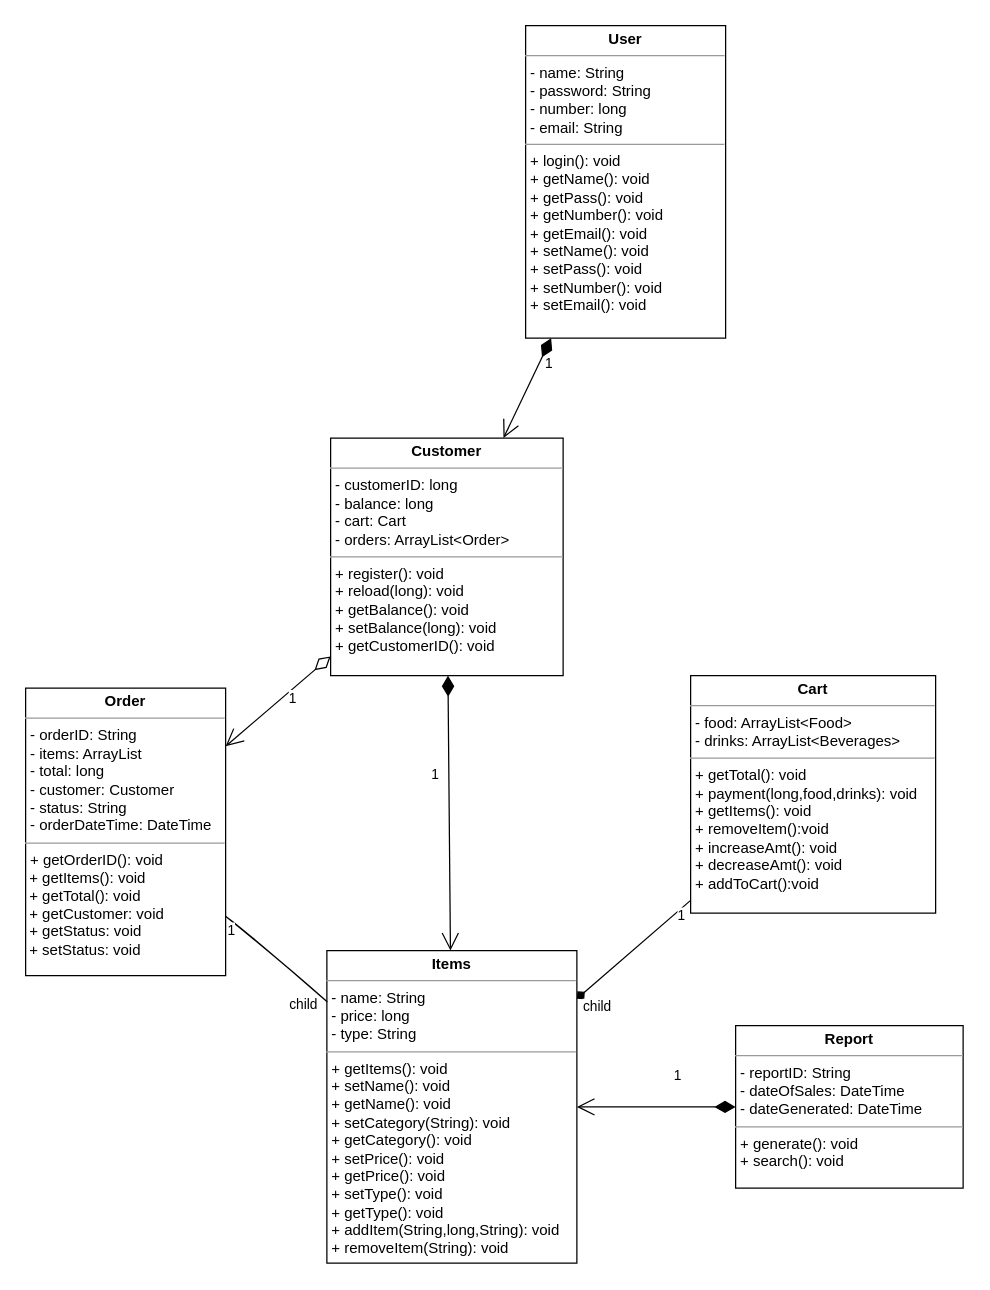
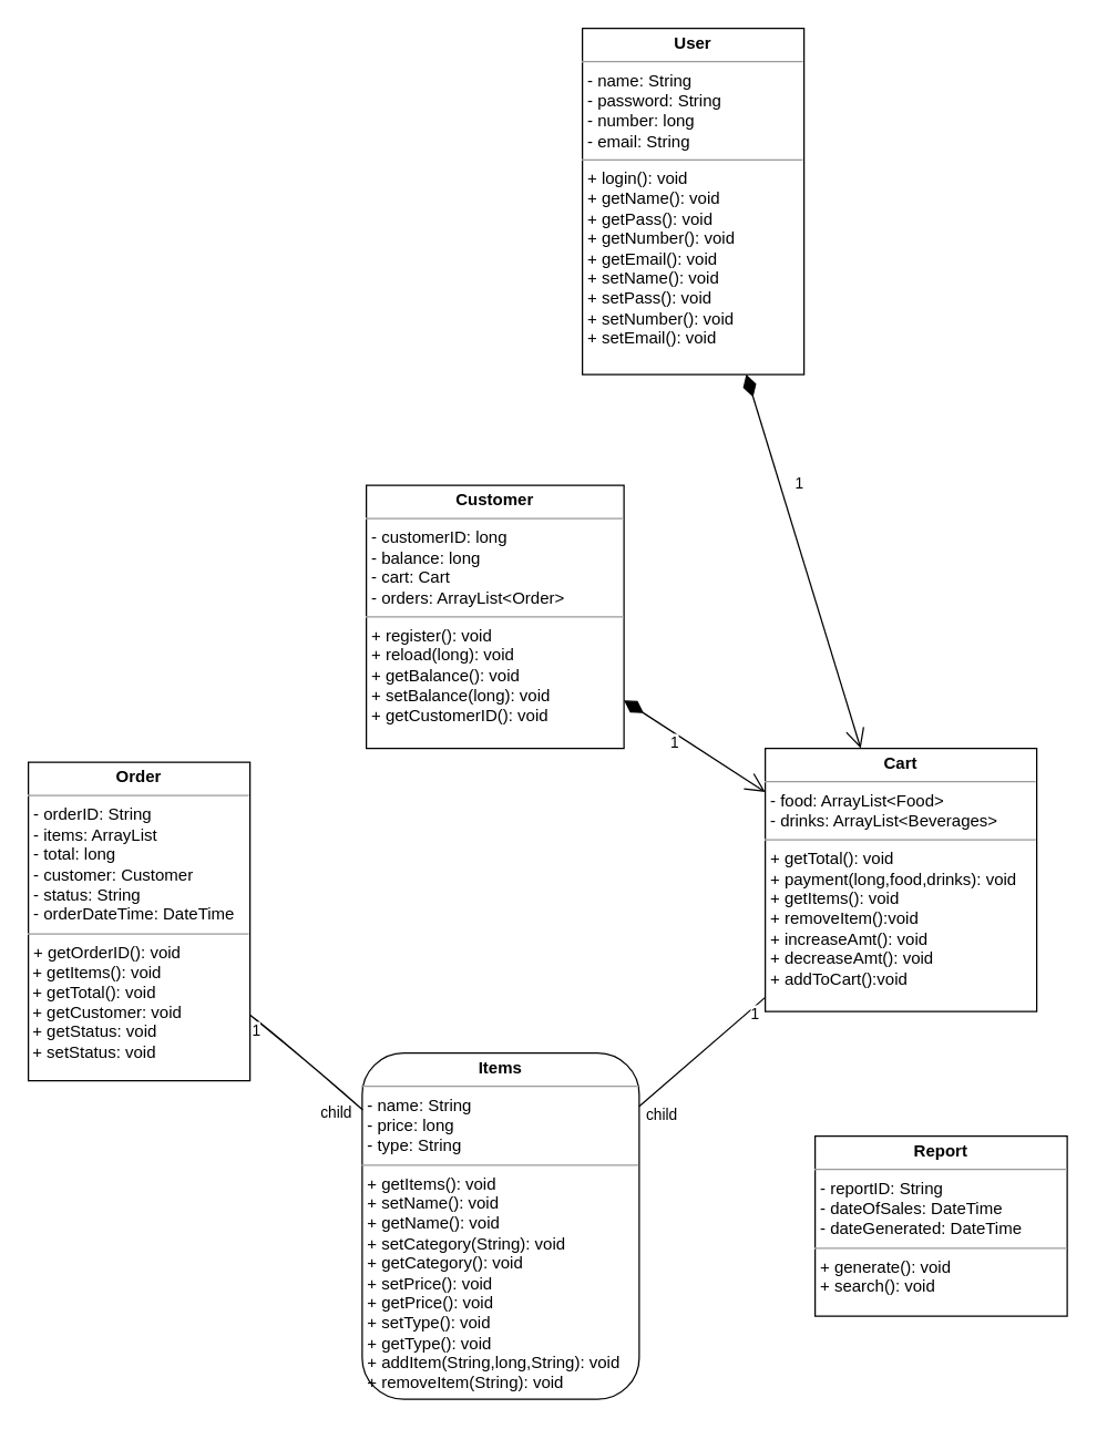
  <mxCell id="0" />
  <mxCell id="1" parent="0" />
  <mxCell id="2" value="&lt;p style=&quot;margin:0px;margin-top:4px;text-align:center;&quot;&gt;&lt;b&gt;User&lt;/b&gt;&lt;/p&gt;&lt;hr size=&quot;1&quot;&gt;&lt;p style=&quot;margin:0px;margin-left:4px;&quot;&gt;&lt;span style=&quot;background-color: initial;&quot;&gt;- name: String&lt;/span&gt;&lt;br&gt;&lt;/p&gt;&lt;p style=&quot;margin: 0px 0px 0px 4px;&quot;&gt;- password: String&lt;br&gt;&lt;/p&gt;&lt;p style=&quot;margin: 0px 0px 0px 4px;&quot;&gt;- number: long&lt;/p&gt;&lt;p style=&quot;margin: 0px 0px 0px 4px;&quot;&gt;- email: String&lt;/p&gt;&lt;hr size=&quot;1&quot;&gt;&lt;p style=&quot;margin:0px;margin-left:4px;&quot;&gt;+ login(): void&lt;/p&gt;&lt;p style=&quot;margin: 0px 0px 0px 4px;&quot;&gt;+ getName(): void&lt;/p&gt;&lt;p style=&quot;margin: 0px 0px 0px 4px;&quot;&gt;+ getPass(): void&lt;br&gt;&lt;/p&gt;&lt;p style=&quot;margin: 0px 0px 0px 4px;&quot;&gt;+ getNumber(): void&lt;br&gt;&lt;/p&gt;&lt;p style=&quot;margin: 0px 0px 0px 4px;&quot;&gt;&lt;span style=&quot;background-color: initial;&quot;&gt;+ getEmail(): void&lt;/span&gt;&lt;br&gt;&lt;/p&gt;&lt;p style=&quot;margin: 0px 0px 0px 4px;&quot;&gt;+ setName(): void&lt;br&gt;&lt;/p&gt;&lt;p style=&quot;margin: 0px 0px 0px 4px;&quot;&gt;+ setPass(): void&lt;br&gt;&lt;/p&gt;&lt;p style=&quot;margin: 0px 0px 0px 4px;&quot;&gt;+ setNumber(): void&lt;/p&gt;&lt;p style=&quot;margin: 0px 0px 0px 4px;&quot;&gt;+ setEmail(): void&lt;/p&gt;&lt;p style=&quot;margin: 0px 0px 0px 4px;&quot;&gt;&lt;br&gt;&lt;/p&gt;" style="verticalAlign=top;align=left;overflow=fill;fontSize=12;fontFamily=Helvetica;html=1;" vertex="1" parent="1"><mxGeometry x="420" y="20" width="160" height="250" as="geometry" /></mxCell>
  <mxCell id="3" value="&lt;p style=&quot;margin:0px;margin-top:4px;text-align:center;&quot;&gt;&lt;b&gt;Customer&lt;/b&gt;&lt;/p&gt;&lt;hr size=&quot;1&quot;&gt;&lt;p style=&quot;margin:0px;margin-left:4px;&quot;&gt;- customerID: long&lt;/p&gt;&lt;p style=&quot;margin:0px;margin-left:4px;&quot;&gt;- balance: long&lt;/p&gt;&lt;p style=&quot;margin:0px;margin-left:4px;&quot;&gt;- cart: Cart&lt;/p&gt;&lt;p style=&quot;margin:0px;margin-left:4px;&quot;&gt;- orders: ArrayList&amp;lt;Order&amp;gt;&lt;/p&gt;&lt;hr size=&quot;1&quot;&gt;&lt;p style=&quot;margin:0px;margin-left:4px;&quot;&gt;+ register(): void&lt;span style=&quot;background-color: initial;&quot;&gt;&lt;br&gt;&lt;/span&gt;&lt;/p&gt;&lt;p style=&quot;margin:0px;margin-left:4px;&quot;&gt;&lt;span style=&quot;background-color: initial;&quot;&gt;+ reload(long): void&lt;/span&gt;&lt;br&gt;&lt;/p&gt;&lt;p style=&quot;margin:0px;margin-left:4px;&quot;&gt;+ getBalance(): void&lt;/p&gt;&lt;p style=&quot;margin:0px;margin-left:4px;&quot;&gt;+ setBalance(long): void&lt;/p&gt;&lt;p style=&quot;margin:0px;margin-left:4px;&quot;&gt;+ getCustomerID(): void&lt;/p&gt;&lt;p style=&quot;margin:0px;margin-left:4px;&quot;&gt;&lt;br&gt;&lt;/p&gt;" style="verticalAlign=top;align=left;overflow=fill;fontSize=12;fontFamily=Helvetica;html=1;" vertex="1" parent="1"><mxGeometry x="264" y="350" width="186" height="190" as="geometry" /></mxCell>
  <mxCell id="4" value="&lt;p style=&quot;margin:0px;margin-top:4px;text-align:center;&quot;&gt;&lt;b&gt;Order&lt;/b&gt;&lt;/p&gt;&lt;hr size=&quot;1&quot;&gt;&lt;p style=&quot;margin:0px;margin-left:4px;&quot;&gt;- orderID: String&lt;/p&gt;&lt;p style=&quot;margin:0px;margin-left:4px;&quot;&gt;- items: ArrayList&lt;/p&gt;&lt;p style=&quot;margin:0px;margin-left:4px;&quot;&gt;- total: long&lt;/p&gt;&lt;p style=&quot;margin:0px;margin-left:4px;&quot;&gt;- customer: Customer&lt;/p&gt;&lt;p style=&quot;margin:0px;margin-left:4px;&quot;&gt;- status: String&lt;/p&gt;&lt;p style=&quot;margin:0px;margin-left:4px;&quot;&gt;- orderDateTime: DateTime&lt;/p&gt;&lt;hr size=&quot;1&quot;&gt;&lt;p style=&quot;margin:0px;margin-left:4px;&quot;&gt;+ getOrderID(): void&lt;/p&gt;&amp;nbsp;+ getItems(): void&lt;br&gt;&amp;nbsp;+ getTotal(): void&lt;br&gt;&amp;nbsp;+ getCustomer: void&lt;br&gt;&amp;nbsp;+ getStatus: void&lt;br&gt;&amp;nbsp;+ setStatus: void" style="verticalAlign=top;align=left;overflow=fill;fontSize=12;fontFamily=Helvetica;html=1;" vertex="1" parent="1"><mxGeometry x="20" y="550" width="160" height="230" as="geometry" /></mxCell>
  <mxCell id="5" value="&lt;p style=&quot;margin:0px;margin-top:4px;text-align:center;&quot;&gt;&lt;b&gt;Cart&lt;/b&gt;&lt;/p&gt;&lt;hr size=&quot;1&quot;&gt;&lt;p style=&quot;margin:0px;margin-left:4px;&quot;&gt;- food: ArrayList&amp;lt;Food&amp;gt;&lt;/p&gt;&lt;p style=&quot;margin:0px;margin-left:4px;&quot;&gt;- drinks: ArrayList&amp;lt;Beverages&amp;gt;&lt;/p&gt;&lt;hr size=&quot;1&quot;&gt;&lt;p style=&quot;margin:0px;margin-left:4px;&quot;&gt;+ getTotal(): void&lt;/p&gt;&lt;p style=&quot;margin:0px;margin-left:4px;&quot;&gt;+ payment(long,food,drinks): void&lt;/p&gt;&lt;p style=&quot;margin:0px;margin-left:4px;&quot;&gt;+ getItems(): void&amp;nbsp;&lt;/p&gt;&lt;p style=&quot;margin:0px;margin-left:4px;&quot;&gt;+ removeItem():void&lt;/p&gt;&lt;p style=&quot;margin:0px;margin-left:4px;&quot;&gt;+ increaseAmt(): void&lt;/p&gt;&lt;p style=&quot;margin:0px;margin-left:4px;&quot;&gt;+ decreaseAmt(): void&lt;br&gt;&lt;/p&gt;&lt;p style=&quot;margin:0px;margin-left:4px;&quot;&gt;+ addToCart():void&lt;br&gt;&lt;/p&gt;" style="verticalAlign=top;align=left;overflow=fill;fontSize=12;fontFamily=Helvetica;html=1;" vertex="1" parent="1"><mxGeometry x="552" y="540" width="196" height="190" as="geometry" /></mxCell>
- <mxCell id="6" value="&lt;p style=&quot;margin:0px;margin-top:4px;text-align:center;&quot;&gt;&lt;b&gt;Items&lt;/b&gt;&lt;/p&gt;&lt;hr size=&quot;1&quot;&gt;&lt;p style=&quot;margin:0px;margin-left:4px;&quot;&gt;- name: String&lt;/p&gt;&lt;p style=&quot;margin:0px;margin-left:4px;&quot;&gt;- price: long&lt;/p&gt;&lt;p style=&quot;margin:0px;margin-left:4px;&quot;&gt;- type: String&lt;/p&gt;&lt;hr size=&quot;1&quot;&gt;&lt;p style=&quot;margin:0px;margin-left:4px;&quot;&gt;+ getItems(): void&lt;/p&gt;&lt;p style=&quot;margin:0px;margin-left:4px;&quot;&gt;+ setName(): void&lt;/p&gt;&lt;p style=&quot;margin:0px;margin-left:4px;&quot;&gt;+ getName(): void&lt;/p&gt;&lt;p style=&quot;margin:0px;margin-left:4px;&quot;&gt;+ setCategory(String): void&lt;br&gt;&lt;/p&gt;&lt;p style=&quot;margin: 0px 0px 0px 4px;&quot;&gt;+ getCategory(): void&lt;/p&gt;&lt;p style=&quot;margin: 0px 0px 0px 4px;&quot;&gt;+ setPrice(): void&lt;/p&gt;&lt;p style=&quot;margin: 0px 0px 0px 4px;&quot;&gt;+ getPrice(): void&lt;/p&gt;&lt;p style=&quot;margin: 0px 0px 0px 4px;&quot;&gt;+ setType(): void&lt;/p&gt;&lt;p style=&quot;margin: 0px 0px 0px 4px;&quot;&gt;+ getType(): void&lt;/p&gt;&lt;p style=&quot;margin: 0px 0px 0px 4px;&quot;&gt;+ addItem(String,long,String): void&lt;/p&gt;&lt;p style=&quot;margin: 0px 0px 0px 4px;&quot;&gt;+ removeItem(String): void&lt;/p&gt;" style="verticalAlign=top;align=left;overflow=fill;fontSize=12;fontFamily=Helvetica;html=1;" vertex="1" parent="1"><mxGeometry x="261" y="760" width="200" height="250" as="geometry" /></mxCell>
- <mxCell id="7" value="1" style="endArrow=open;html=1;endSize=12;startArrow=diamondThin;startSize=14;startFill=1;align=left;verticalAlign=bottom;rounded=0;" edge="1" parent="1" source="2" target="3"><mxGeometry x="-0.337" y="7" relative="1" as="geometry"><mxPoint x="424" y="310" as="sourcePoint" /><mxPoint x="584" y="310" as="targetPoint" /><mxPoint as="offset" /></mxGeometry></mxCell>
+ <mxCell id="6" value="&lt;p style=&quot;margin:0px;margin-top:4px;text-align:center;&quot;&gt;&lt;b&gt;Items&lt;/b&gt;&lt;/p&gt;&lt;hr size=&quot;1&quot;&gt;&lt;p style=&quot;margin:0px;margin-left:4px;&quot;&gt;- name: String&lt;/p&gt;&lt;p style=&quot;margin:0px;margin-left:4px;&quot;&gt;- price: long&lt;/p&gt;&lt;p style=&quot;margin:0px;margin-left:4px;&quot;&gt;- type: String&lt;/p&gt;&lt;hr size=&quot;1&quot;&gt;&lt;p style=&quot;margin:0px;margin-left:4px;&quot;&gt;+ getItems(): void&lt;/p&gt;&lt;p style=&quot;margin:0px;margin-left:4px;&quot;&gt;+ setName(): void&lt;/p&gt;&lt;p style=&quot;margin:0px;margin-left:4px;&quot;&gt;+ getName(): void&lt;/p&gt;&lt;p style=&quot;margin:0px;margin-left:4px;&quot;&gt;+ setCategory(String): void&lt;br&gt;&lt;/p&gt;&lt;p style=&quot;margin: 0px 0px 0px 4px;&quot;&gt;+ getCategory(): void&lt;/p&gt;&lt;p style=&quot;margin: 0px 0px 0px 4px;&quot;&gt;+ setPrice(): void&lt;/p&gt;&lt;p style=&quot;margin: 0px 0px 0px 4px;&quot;&gt;+ getPrice(): void&lt;/p&gt;&lt;p style=&quot;margin: 0px 0px 0px 4px;&quot;&gt;+ setType(): void&lt;/p&gt;&lt;p style=&quot;margin: 0px 0px 0px 4px;&quot;&gt;+ getType(): void&lt;/p&gt;&lt;p style=&quot;margin: 0px 0px 0px 4px;&quot;&gt;+ addItem(String,long,String): void&lt;/p&gt;&lt;p style=&quot;margin: 0px 0px 0px 4px;&quot;&gt;+ removeItem(String): void&lt;/p&gt;" style="verticalAlign=top;align=left;overflow=fill;fontSize=12;fontFamily=Helvetica;html=1;rounded=1;" vertex="1" parent="1"><mxGeometry x="261" y="760" width="200" height="250" as="geometry" /></mxCell>
+ <mxCell id="7" value="1" style="endArrow=open;html=1;endSize=12;startArrow=diamondThin;startSize=14;startFill=1;align=left;verticalAlign=bottom;rounded=0;" edge="1" parent="1" source="2" target="5"><mxGeometry x="-0.337" y="7" relative="1" as="geometry"><mxPoint x="424" y="310" as="sourcePoint" /><mxPoint x="584" y="310" as="targetPoint" /><mxPoint as="offset" /></mxGeometry></mxCell>
  <mxCell id="8" style="edgeStyle=none;rounded=0;orthogonalLoop=1;jettySize=auto;html=1;exitX=0.75;exitY=0;exitDx=0;exitDy=0;" edge="1" parent="1" source="4" target="4"><mxGeometry relative="1" as="geometry" /></mxCell>
- <mxCell id="9" value="1" style="endArrow=open;html=1;endSize=12;startArrow=diamondThin;startSize=14;startFill=1;align=left;verticalAlign=bottom;rounded=0;" edge="1" parent="1" source="3" target="6"><mxGeometry x="-0.196" y="-16" relative="1" as="geometry"><mxPoint x="564.003" y="500" as="sourcePoint" /><mxPoint x="522.613" y="610" as="targetPoint" /><mxPoint as="offset" /></mxGeometry></mxCell>
- <mxCell id="10" value="1" style="endArrow=open;html=1;endSize=12;startArrow=diamondThin;startSize=14;startFill=0;align=left;verticalAlign=bottom;rounded=0;" edge="1" parent="1" source="3" target="4"><mxGeometry x="-0.029" y="10" relative="1" as="geometry"><mxPoint x="364" y="720" as="sourcePoint" /><mxPoint x="524" y="720" as="targetPoint" /><mxPoint as="offset" /></mxGeometry></mxCell>
- <mxCell id="11" value="" style="endArrow=diamond;html=1;rounded=0;" edge="1" parent="1" source="5" target="6"><mxGeometry relative="1" as="geometry"><mxPoint x="584" y="620" as="sourcePoint" /><mxPoint x="744" y="620" as="targetPoint" /></mxGeometry></mxCell>
+ <mxCell id="9" value="1" style="endArrow=open;html=1;endSize=12;startArrow=diamondThin;startSize=14;startFill=1;align=left;verticalAlign=bottom;rounded=0;" edge="1" parent="1" source="3" target="5"><mxGeometry x="-0.196" y="-16" relative="1" as="geometry"><mxPoint x="564.003" y="500" as="sourcePoint" /><mxPoint x="522.613" y="610" as="targetPoint" /><mxPoint as="offset" /></mxGeometry></mxCell>
+ <mxCell id="11" value="" style="endArrow=none;html=1;rounded=0;" edge="1" parent="1" source="5" target="6"><mxGeometry relative="1" as="geometry"><mxPoint x="584" y="620" as="sourcePoint" /><mxPoint x="744" y="620" as="targetPoint" /></mxGeometry></mxCell>
  <mxCell id="12" value="1" style="edgeLabel;resizable=0;html=1;align=left;verticalAlign=bottom;" connectable="0" vertex="1" parent="11"><mxGeometry x="-1" relative="1" as="geometry"><mxPoint x="-12" y="20" as="offset" /></mxGeometry></mxCell>
  <mxCell id="13" value="child" style="edgeLabel;resizable=0;html=1;align=right;verticalAlign=bottom;" connectable="0" vertex="1" parent="11"><mxGeometry x="1" relative="1" as="geometry"><mxPoint x="28" y="15" as="offset" /></mxGeometry></mxCell>
  <mxCell id="14" value="" style="endArrow=none;html=1;rounded=0;sketch=1;" edge="1" parent="1" source="4" target="6"><mxGeometry relative="1" as="geometry"><mxPoint x="455.75" y="780" as="sourcePoint" /><mxPoint x="396.25" y="850" as="targetPoint" /></mxGeometry></mxCell>
  <mxCell id="15" value="1" style="edgeLabel;resizable=0;html=1;align=left;verticalAlign=bottom;" connectable="0" vertex="1" parent="14"><mxGeometry x="-1" relative="1" as="geometry"><mxPoint y="20" as="offset" /></mxGeometry></mxCell>
  <mxCell id="16" value="child" style="edgeLabel;resizable=0;html=1;align=right;verticalAlign=bottom;" connectable="0" vertex="1" parent="14"><mxGeometry x="1" relative="1" as="geometry"><mxPoint x="-7" y="10" as="offset" /></mxGeometry></mxCell>
  <mxCell id="17" value="&lt;p style=&quot;margin:0px;margin-top:4px;text-align:center;&quot;&gt;&lt;b&gt;Report&lt;/b&gt;&lt;/p&gt;&lt;hr size=&quot;1&quot;&gt;&lt;p style=&quot;margin:0px;margin-left:4px;&quot;&gt;- reportID: String&lt;/p&gt;&lt;p style=&quot;margin:0px;margin-left:4px;&quot;&gt;- dateOfSales: DateTime&lt;/p&gt;&lt;p style=&quot;margin:0px;margin-left:4px;&quot;&gt;- dateGenerated: DateTime&lt;/p&gt;&lt;hr size=&quot;1&quot;&gt;&lt;p style=&quot;margin:0px;margin-left:4px;&quot;&gt;+ generate(): void&lt;/p&gt;&lt;p style=&quot;margin:0px;margin-left:4px;&quot;&gt;+ search(): void&lt;/p&gt;" style="verticalAlign=top;align=left;overflow=fill;fontSize=12;fontFamily=Helvetica;html=1;" vertex="1" parent="1"><mxGeometry x="588" y="820" width="182" height="130" as="geometry" /></mxCell>
- <mxCell id="18" value="1" style="endArrow=open;html=1;endSize=12;startArrow=diamondThin;startSize=14;startFill=1;align=left;verticalAlign=bottom;rounded=0;" edge="1" parent="1" source="17" target="6"><mxGeometry x="-0.196" y="-16" relative="1" as="geometry"><mxPoint x="460" y="670.001" as="sourcePoint" /><mxPoint x="562" y="739.626" as="targetPoint" /><mxPoint as="offset" /></mxGeometry></mxCell>
